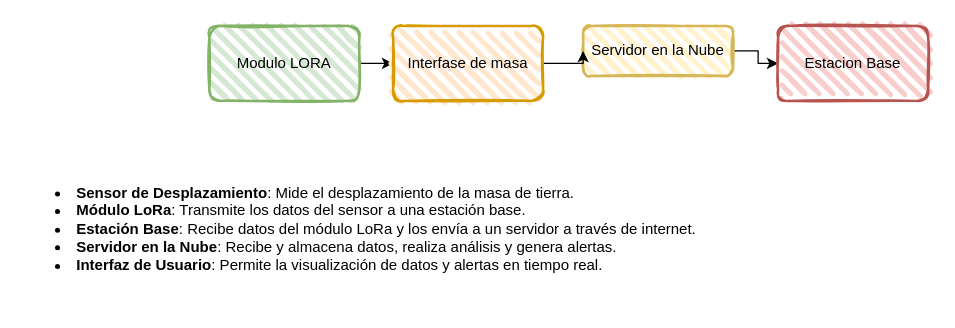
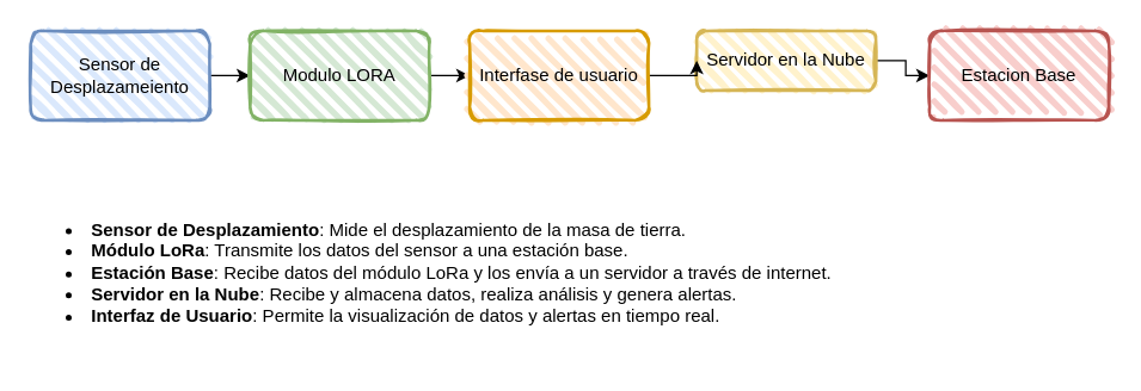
  <mxCell id="0" />
  <mxCell id="1" parent="0" />
+ <mxCell id="2" value="" style="edgeStyle=orthogonalEdgeStyle;rounded=0;orthogonalLoop=1;jettySize=auto;html=1;" parent="1" source="3" target="6" edge="1"><mxGeometry relative="1" as="geometry" /></mxCell>
+ <mxCell id="3" value="Sensor de Desplazameiento" style="rounded=1;whiteSpace=wrap;html=1;strokeWidth=2;fillWeight=4;hachureGap=8;hachureAngle=45;fillColor=#dae8fc;sketch=1;labelBackgroundColor=none;labelBorderColor=none;textShadow=0;strokeColor=#6c8ebf;" parent="1" vertex="1"><mxGeometry x="20" y="20" width="120" height="60" as="geometry" /></mxCell>
  <mxCell id="4" value="&lt;li&gt;&lt;strong&gt;Sensor de Desplazamiento&lt;/strong&gt;: Mide el desplazamiento de la masa de tierra.&lt;/li&gt;&lt;li&gt;&lt;strong&gt;Módulo LoRa&lt;/strong&gt;: Transmite los datos del sensor a una estación base.&lt;/li&gt;&lt;li&gt;&lt;strong&gt;Estación Base&lt;/strong&gt;: Recibe datos del módulo LoRa y los envía a un servidor a través de internet.&lt;/li&gt;&lt;li&gt;&lt;strong&gt;Servidor en la Nube&lt;/strong&gt;: Recibe y almacena datos, realiza análisis y genera alertas.&lt;/li&gt;&lt;li&gt;&lt;strong&gt;Interfaz de Usuario&lt;/strong&gt;: Permite la visualización de datos y alertas en tiempo real.&lt;/li&gt;" style="text;whiteSpace=wrap;html=1;" parent="1" vertex="1"><mxGeometry x="42" y="140" width="530" height="100" as="geometry" /></mxCell>
  <mxCell id="5" value="" style="edgeStyle=orthogonalEdgeStyle;rounded=0;orthogonalLoop=1;jettySize=auto;html=1;" parent="1" source="6" target="11" edge="1"><mxGeometry relative="1" as="geometry" /></mxCell>
  <mxCell id="6" value="Modulo LORA" style="rounded=1;whiteSpace=wrap;html=1;strokeWidth=2;fillWeight=4;hachureGap=8;hachureAngle=45;fillColor=#d5e8d4;sketch=1;strokeColor=#82b366;" parent="1" vertex="1"><mxGeometry x="167" y="20" width="120" height="60" as="geometry" /></mxCell>
  <mxCell id="7" value="" style="edgeStyle=orthogonalEdgeStyle;rounded=0;orthogonalLoop=1;jettySize=auto;html=1;" parent="1" source="8" target="9" edge="1"><mxGeometry relative="1" as="geometry" /></mxCell>
  <mxCell id="8" value="Servidor en la Nube" style="rounded=1;whiteSpace=wrap;html=1;strokeWidth=2;fillWeight=4;hachureGap=8;hachureAngle=45;fillColor=#fff2cc;sketch=1;strokeColor=#d6b656;direction=west;" parent="1" vertex="1"><mxGeometry x="466" y="20" width="120" height="40" as="geometry" /></mxCell>
  <mxCell id="9" value="Estacion Base" style="rounded=1;whiteSpace=wrap;html=1;strokeWidth=2;fillWeight=4;hachureGap=8;hachureAngle=45;fillColor=#f8cecc;sketch=1;strokeColor=#b85450;" parent="1" vertex="1"><mxGeometry x="622" y="20" width="120" height="60" as="geometry" /></mxCell>
  <mxCell id="10" style="edgeStyle=orthogonalEdgeStyle;rounded=0;orthogonalLoop=1;jettySize=auto;html=1;exitX=0;exitY=0.5;exitDx=0;exitDy=0;entryX=1;entryY=0.5;entryDx=0;entryDy=0;" parent="1" source="11" target="8" edge="1"><mxGeometry relative="1" as="geometry" /></mxCell>
- <mxCell id="11" value="Interfase de masa" style="rounded=1;whiteSpace=wrap;html=1;strokeWidth=2;fillWeight=4;hachureGap=8;hachureAngle=45;fillColor=#ffe6cc;sketch=1;strokeColor=#d79b00;direction=west;" parent="1" vertex="1"><mxGeometry x="314" y="20" width="120" height="60" as="geometry" /></mxCell>
+ <mxCell id="11" value="Interfase de usuario" style="rounded=1;whiteSpace=wrap;html=1;strokeWidth=2;fillWeight=4;hachureGap=8;hachureAngle=45;fillColor=#ffe6cc;sketch=1;strokeColor=#d79b00;direction=west;" parent="1" vertex="1"><mxGeometry x="314" y="20" width="120" height="60" as="geometry" /></mxCell>
